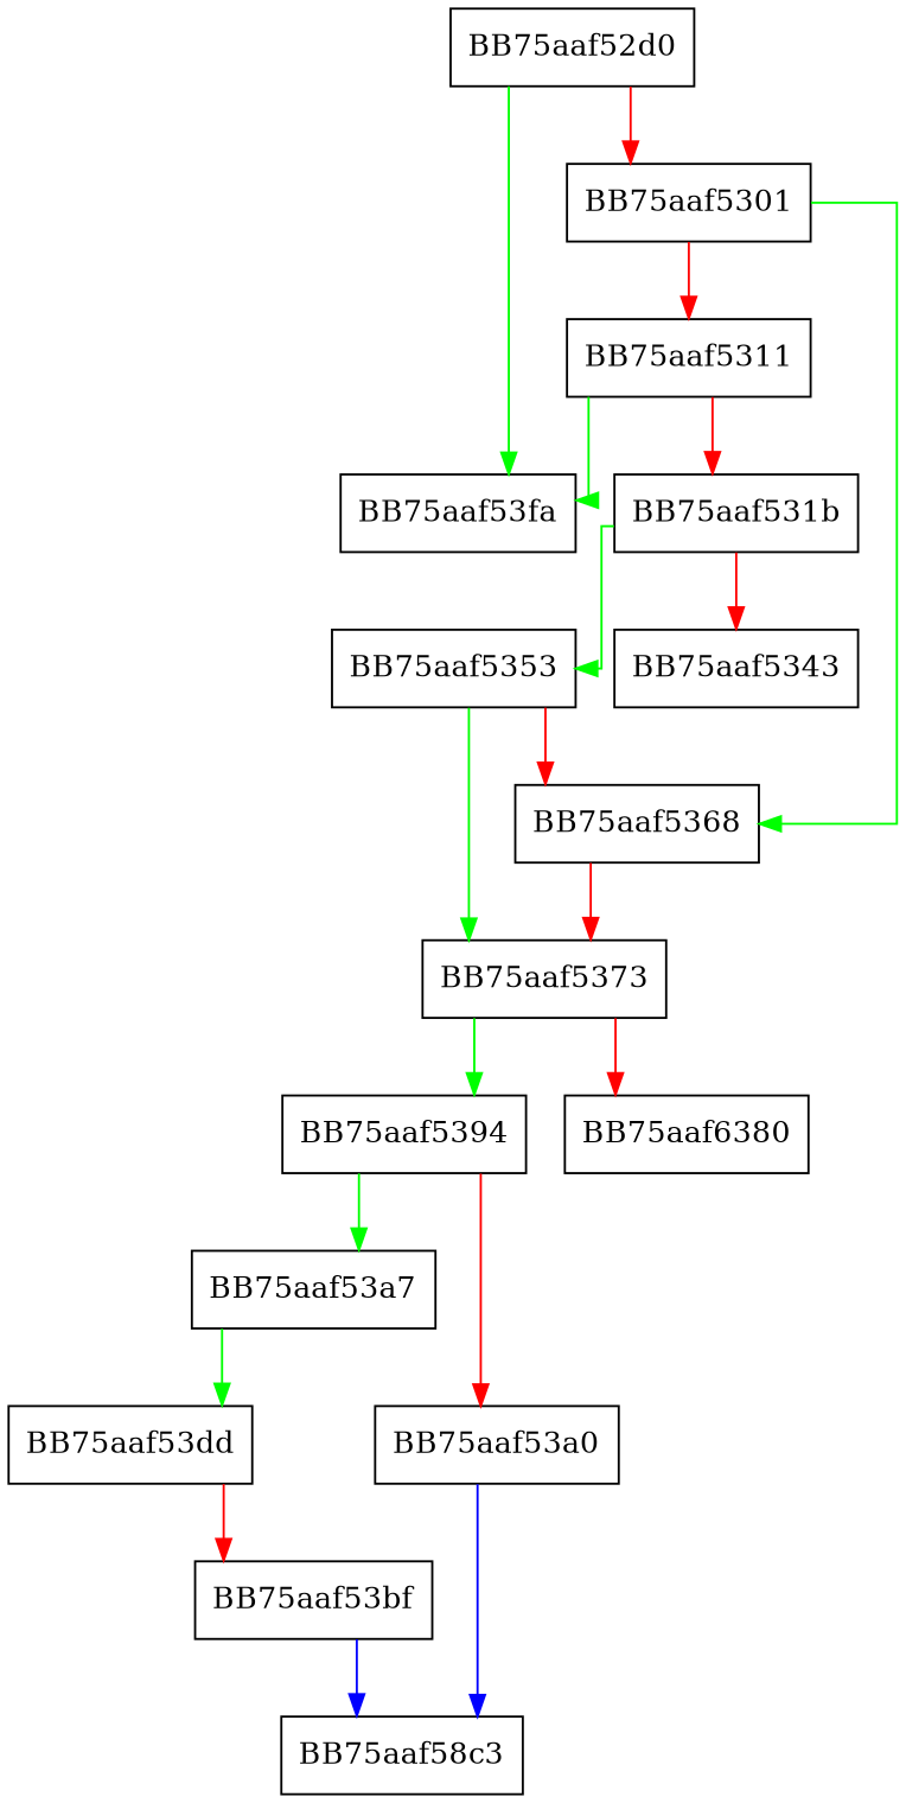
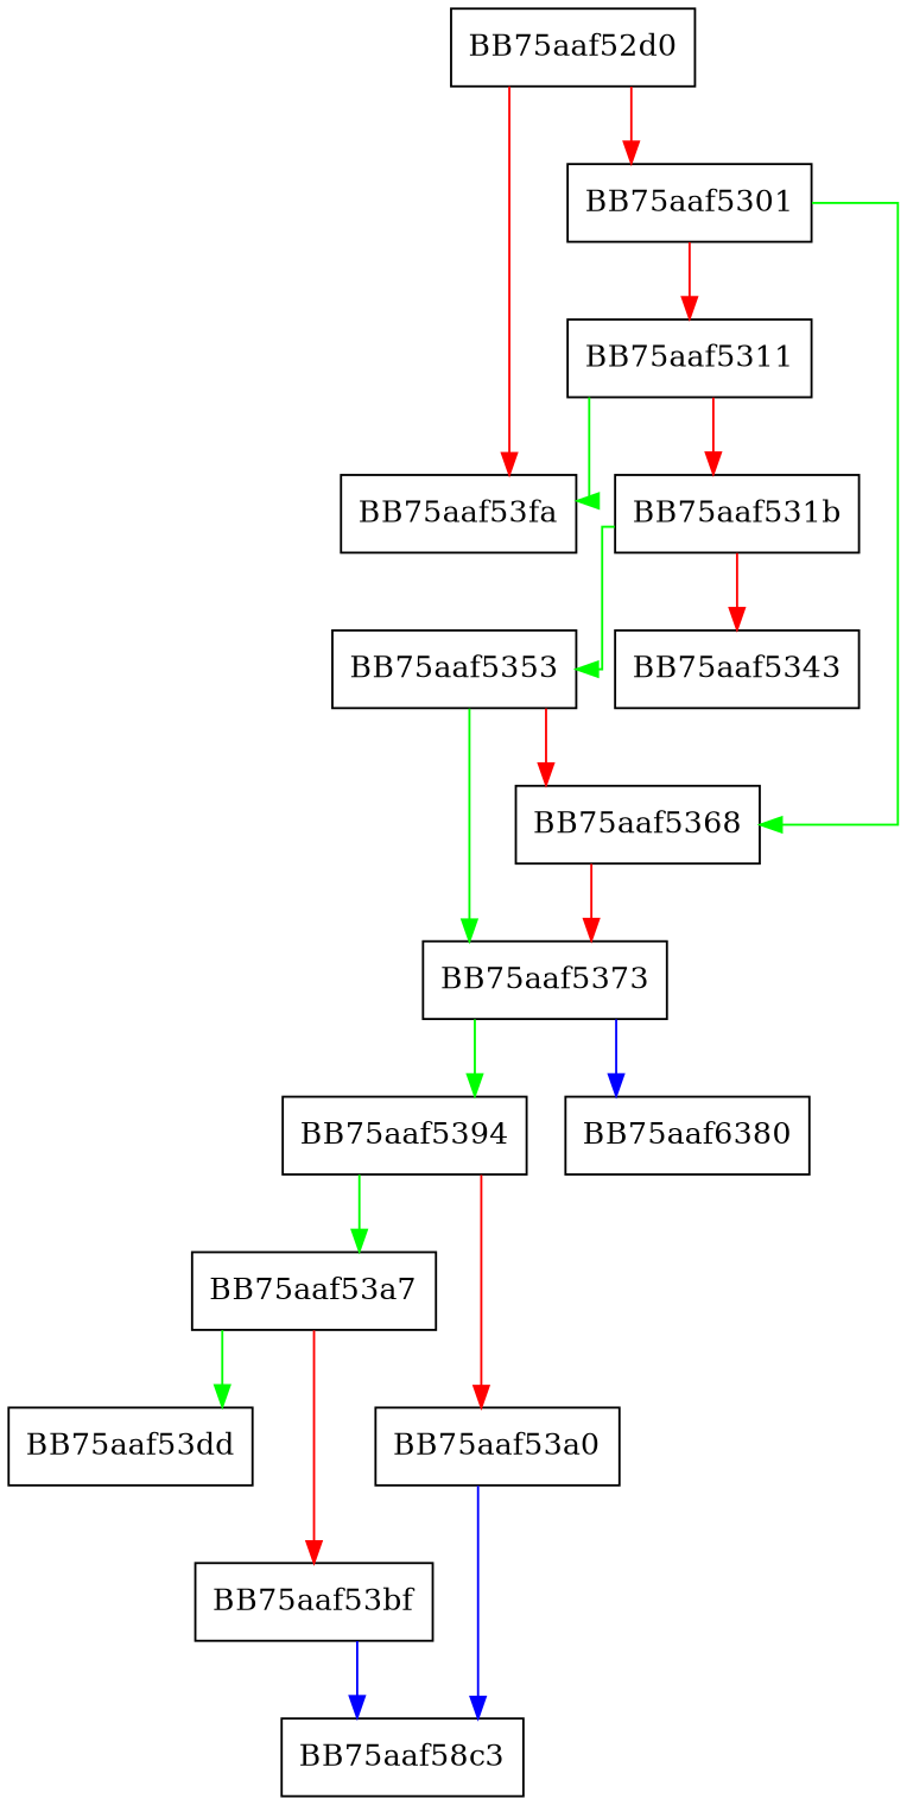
  digraph {
    splines=ortho
    node [shape=box]
    edge [color=red]
    BB75aaf52d0
    BB75aaf53fa
    BB75aaf5301
    BB75aaf5311
    BB75aaf5368
    BB75aaf531b
    BB75aaf5353
    BB75aaf5343
    BB75aaf5373
    BB75aaf5394
    n11 [label=BB75aaf6380]
    BB75aaf53a7
    BB75aaf53a0
    BB75aaf53dd
    BB75aaf53bf
    n16 [label=BB75aaf58c3]
-   BB75aaf52d0 -> BB75aaf53fa [color=green]
+   BB75aaf52d0 -> BB75aaf53fa
    BB75aaf52d0 -> BB75aaf5301
    BB75aaf5301 -> BB75aaf5311
    BB75aaf5301 -> BB75aaf5368 [color=green]
    BB75aaf5311 -> BB75aaf53fa [color=green]
    BB75aaf5311 -> BB75aaf531b
    BB75aaf5368 -> BB75aaf5373
    BB75aaf531b -> BB75aaf5353 [color=green]
    BB75aaf531b -> BB75aaf5343
    BB75aaf5353 -> BB75aaf5368
    BB75aaf5353 -> BB75aaf5373 [color=green]
    BB75aaf5373 -> BB75aaf5394 [color=green]
-   BB75aaf5373 -> n11
+   BB75aaf5373 -> n11 [color=blue]
    BB75aaf5394 -> BB75aaf53a7 [color=green]
    BB75aaf5394 -> BB75aaf53a0
    BB75aaf53a7 -> BB75aaf53dd [color=green]
-   BB75aaf53dd -> BB75aaf53bf
+   BB75aaf53a7 -> BB75aaf53bf
    BB75aaf53a0 -> n16 [color=blue]
    BB75aaf53bf -> n16 [color=blue]
  }
